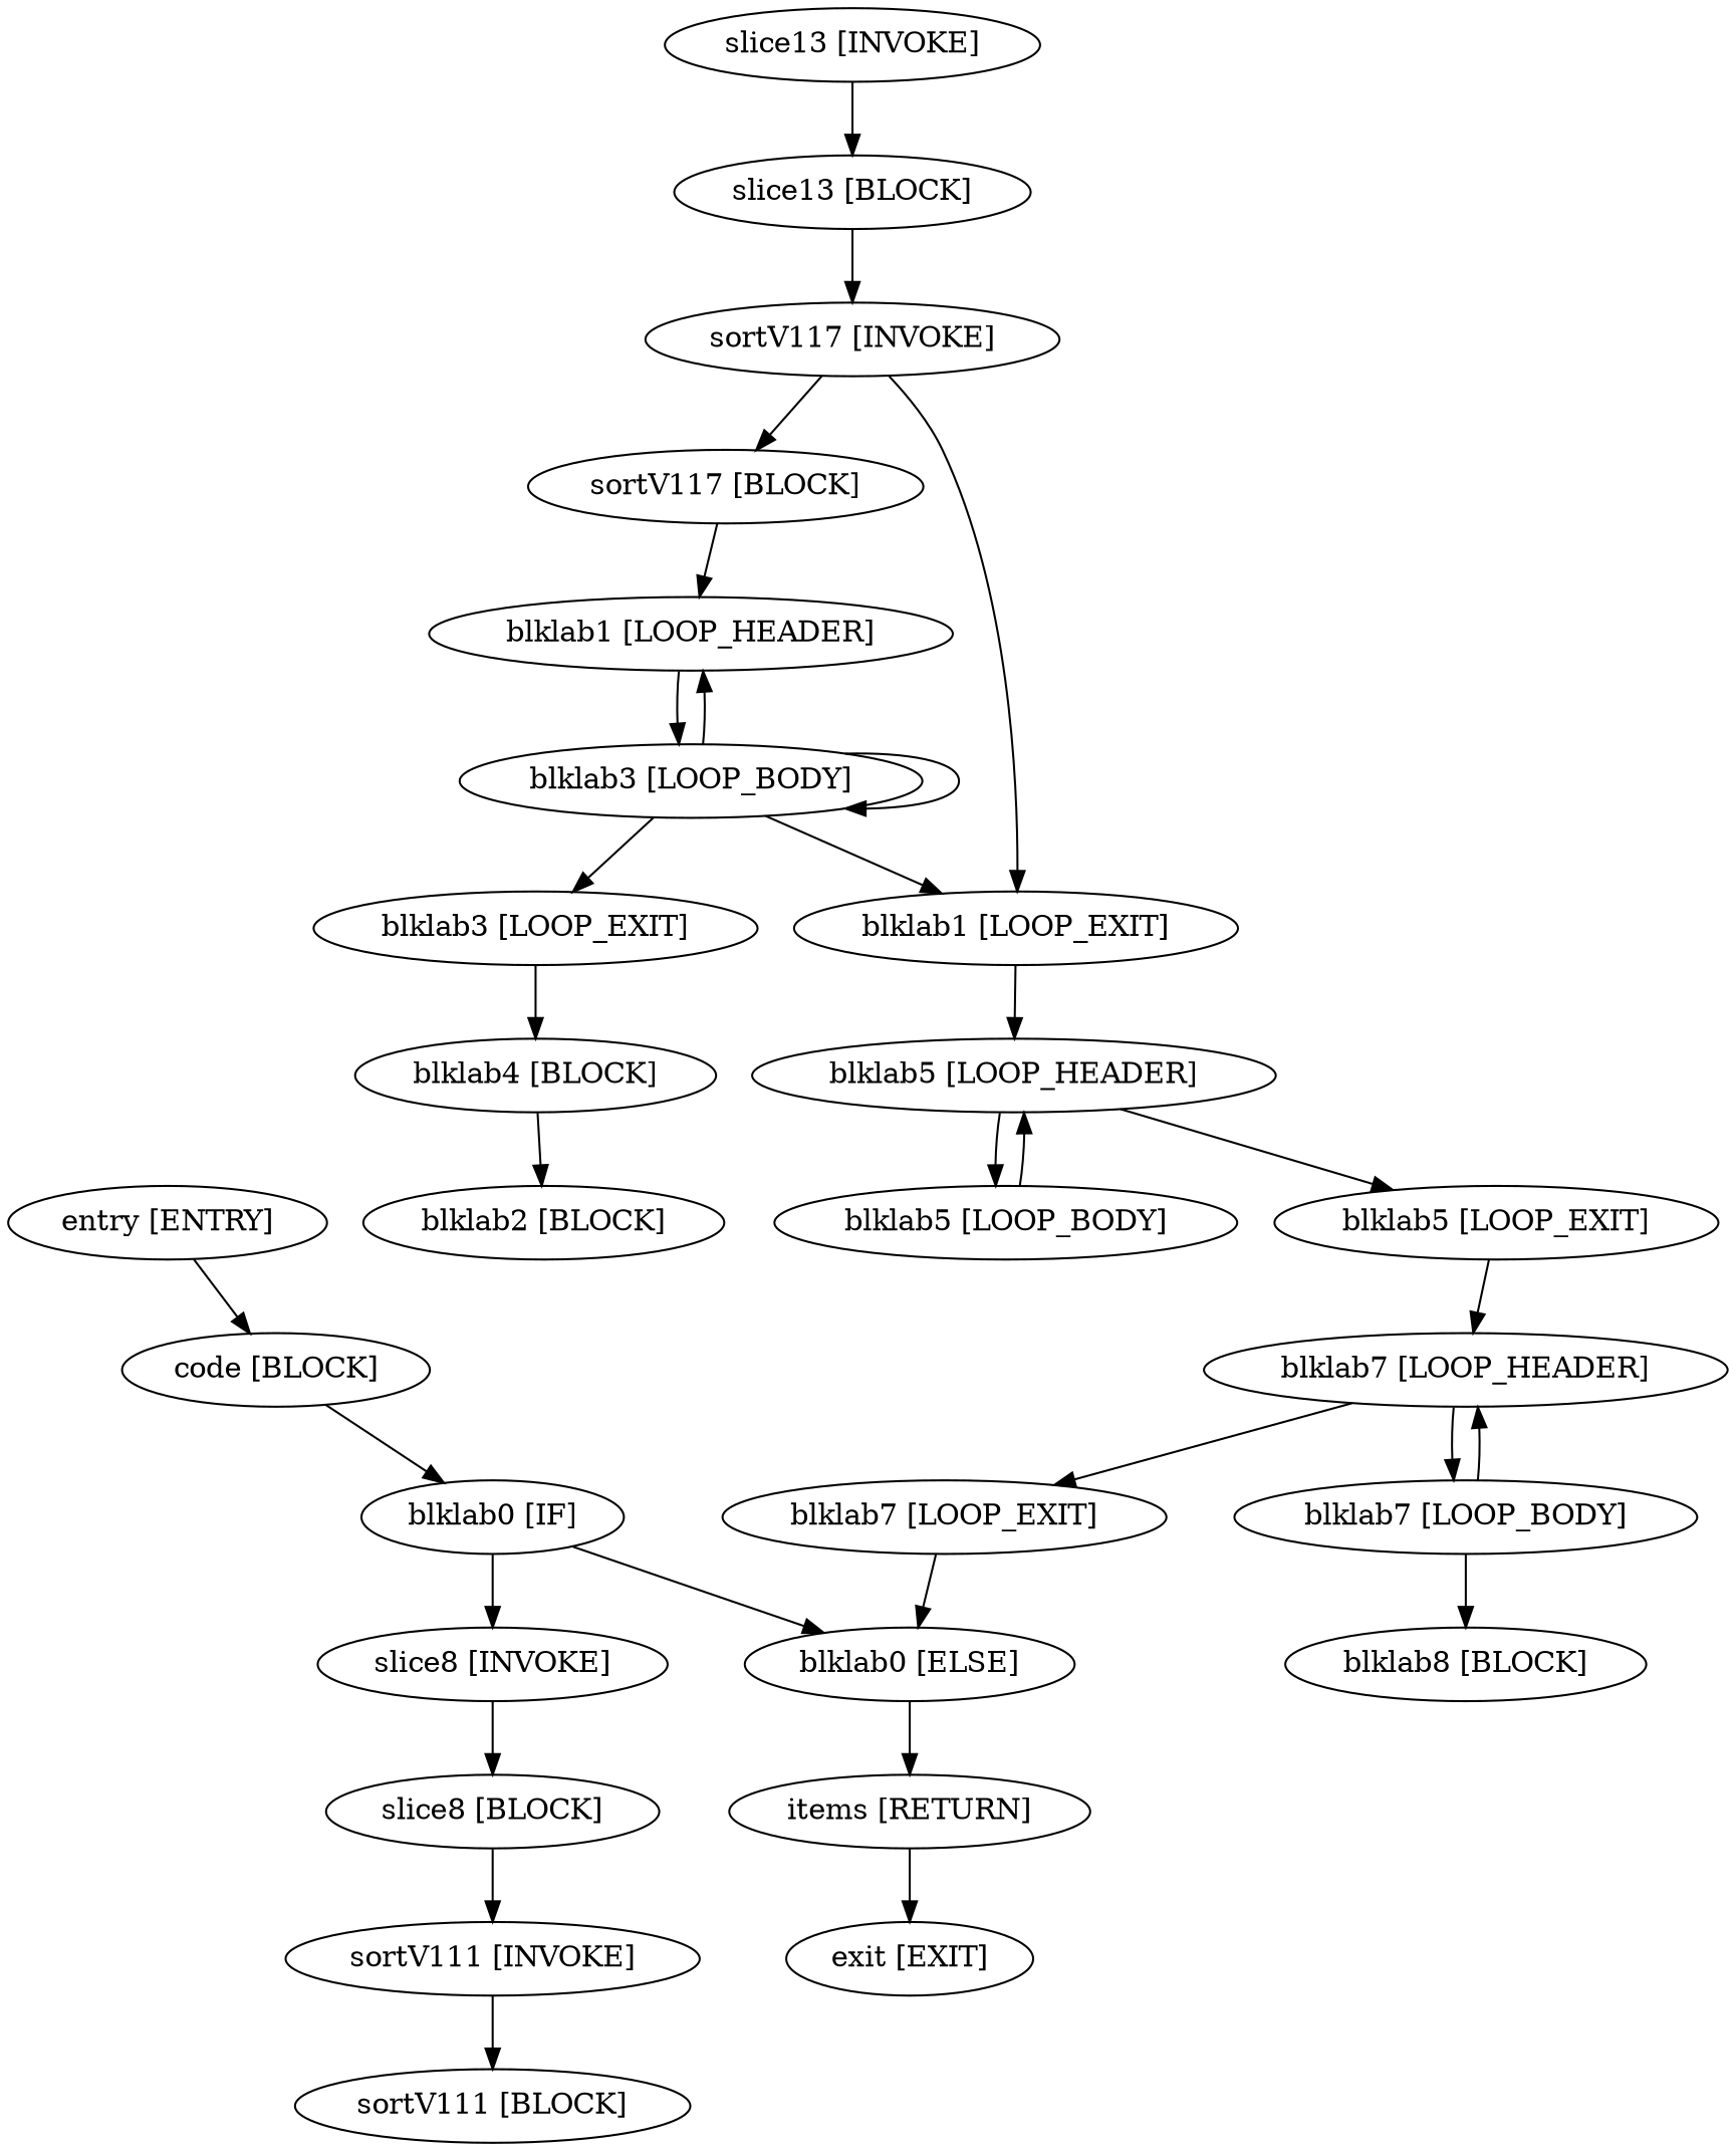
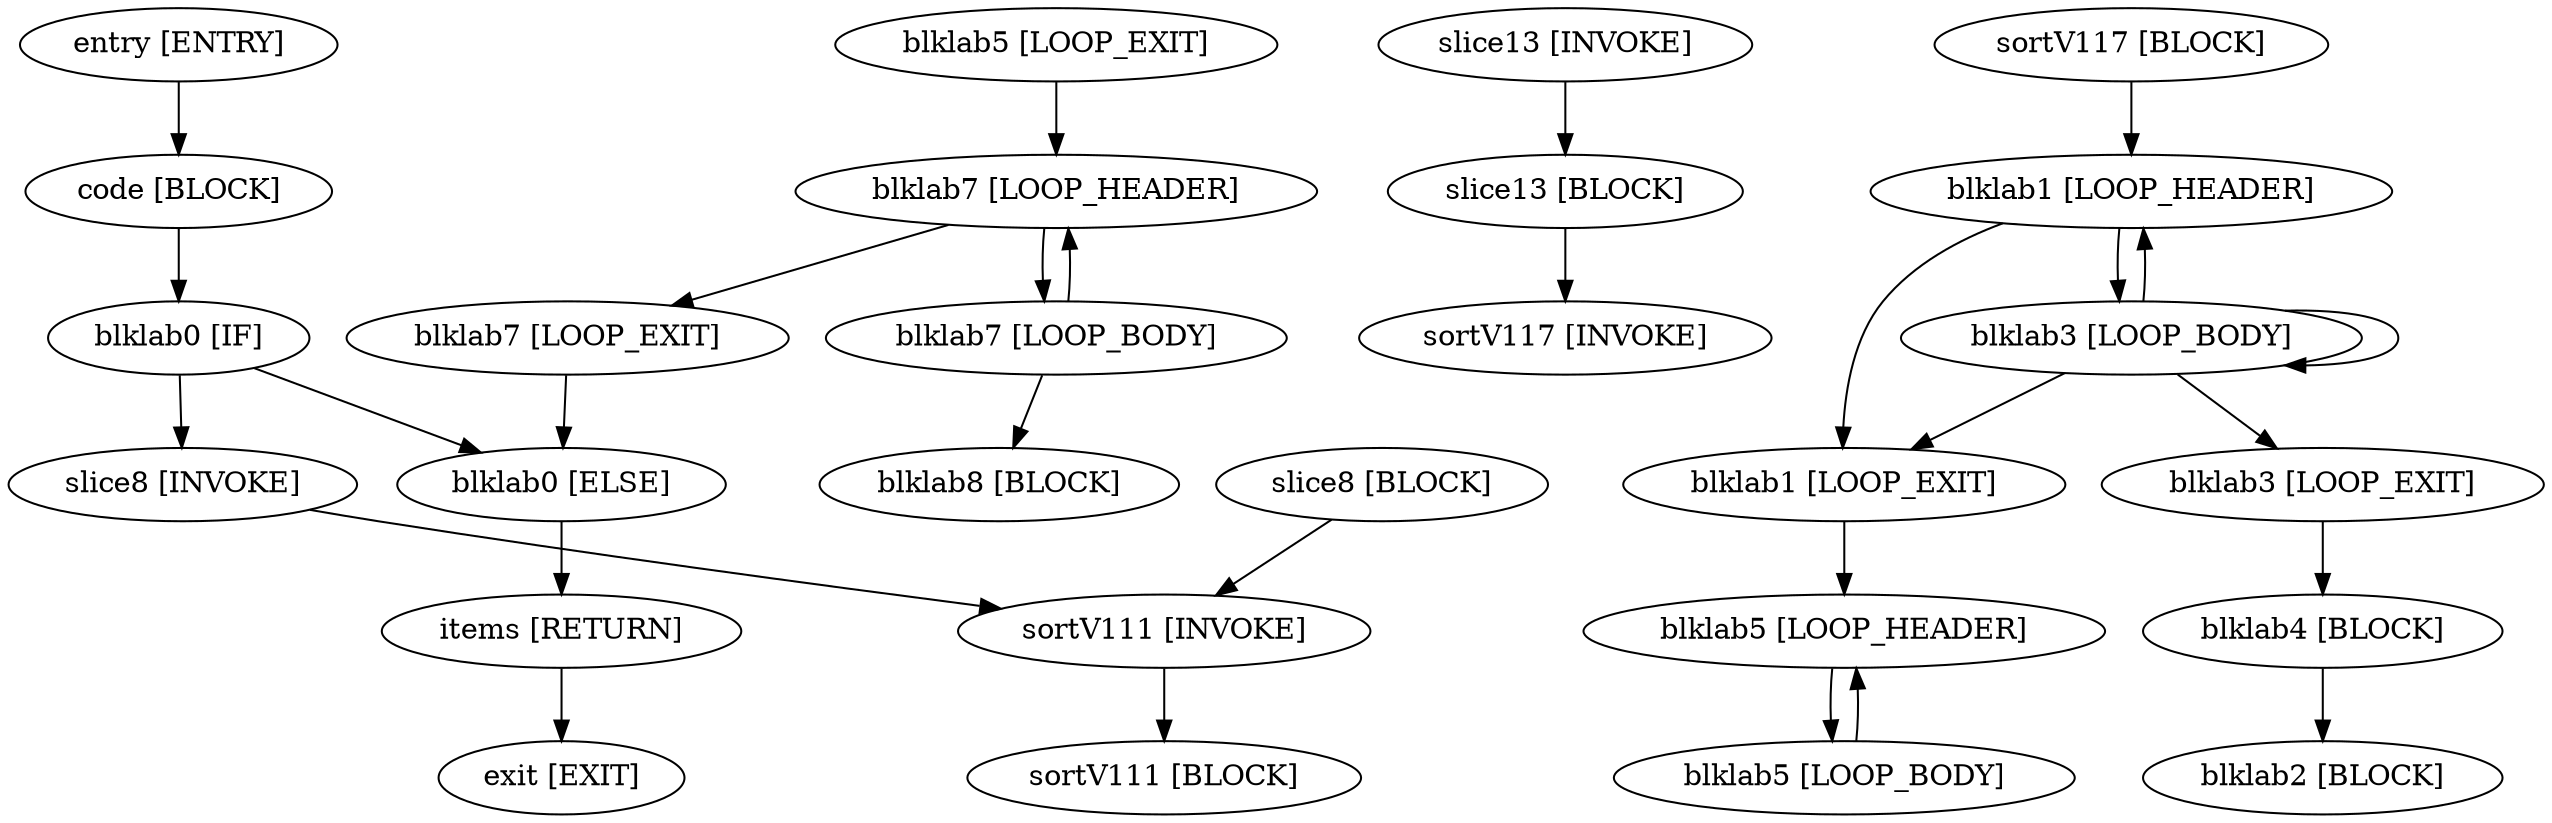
  digraph {
    "entry [ENTRY]"
    "code [BLOCK]"
    "blklab0 [IF]"
    "blklab0 [ELSE]"
    "slice8 [INVOKE]"
    "items [RETURN]"
    "slice8 [BLOCK]"
    "exit [EXIT]"
    "sortV111 [INVOKE]"
    "sortV111 [BLOCK]"
    "slice13 [INVOKE]"
    "slice13 [BLOCK]"
    "sortV117 [INVOKE]"
    "sortV117 [BLOCK]"
    "blklab1 [LOOP_HEADER]"
    "blklab3 [LOOP_BODY]"
    "blklab1 [LOOP_EXIT]"
    "blklab3 [LOOP_EXIT]"
    "blklab5 [LOOP_HEADER]"
    "blklab4 [BLOCK]"
    "blklab5 [LOOP_BODY]"
    "blklab5 [LOOP_EXIT]"
    "blklab2 [BLOCK]"
    "blklab7 [LOOP_HEADER]"
    "blklab7 [LOOP_BODY]"
    "blklab7 [LOOP_EXIT]"
    "blklab8 [BLOCK]"
    "entry [ENTRY]" -> "code [BLOCK]"
    "code [BLOCK]" -> "blklab0 [IF]"
    "blklab0 [IF]" -> "blklab0 [ELSE]"
    "blklab0 [IF]" -> "slice8 [INVOKE]"
    "blklab0 [ELSE]" -> "items [RETURN]"
-   "slice8 [INVOKE]" -> "slice8 [BLOCK]"
+   "slice8 [INVOKE]" -> "sortV111 [INVOKE]"
    "items [RETURN]" -> "exit [EXIT]"
    "slice8 [BLOCK]" -> "sortV111 [INVOKE]"
    "sortV111 [INVOKE]" -> "sortV111 [BLOCK]"
    "slice13 [INVOKE]" -> "slice13 [BLOCK]"
    "slice13 [BLOCK]" -> "sortV117 [INVOKE]"
-   "sortV117 [INVOKE]" -> "sortV117 [BLOCK]"
    "sortV117 [BLOCK]" -> "blklab1 [LOOP_HEADER]"
    "blklab1 [LOOP_HEADER]" -> "blklab3 [LOOP_BODY]"
-   "sortV117 [INVOKE]" -> "blklab1 [LOOP_EXIT]"
+   "blklab1 [LOOP_HEADER]" -> "blklab1 [LOOP_EXIT]"
    "blklab3 [LOOP_BODY]" -> "blklab1 [LOOP_HEADER]"
    "blklab3 [LOOP_BODY]" -> "blklab3 [LOOP_BODY]"
    "blklab3 [LOOP_BODY]" -> "blklab1 [LOOP_EXIT]"
    "blklab3 [LOOP_BODY]" -> "blklab3 [LOOP_EXIT]"
    "blklab1 [LOOP_EXIT]" -> "blklab5 [LOOP_HEADER]"
    "blklab3 [LOOP_EXIT]" -> "blklab4 [BLOCK]"
    "blklab5 [LOOP_HEADER]" -> "blklab5 [LOOP_BODY]"
-   "blklab5 [LOOP_HEADER]" -> "blklab5 [LOOP_EXIT]"
    "blklab4 [BLOCK]" -> "blklab2 [BLOCK]"
    "blklab5 [LOOP_BODY]" -> "blklab5 [LOOP_HEADER]"
    "blklab5 [LOOP_EXIT]" -> "blklab7 [LOOP_HEADER]"
    "blklab7 [LOOP_HEADER]" -> "blklab7 [LOOP_BODY]"
    "blklab7 [LOOP_HEADER]" -> "blklab7 [LOOP_EXIT]"
    "blklab7 [LOOP_BODY]" -> "blklab7 [LOOP_HEADER]"
    "blklab7 [LOOP_BODY]" -> "blklab8 [BLOCK]"
    "blklab7 [LOOP_EXIT]" -> "blklab0 [ELSE]"
  }
